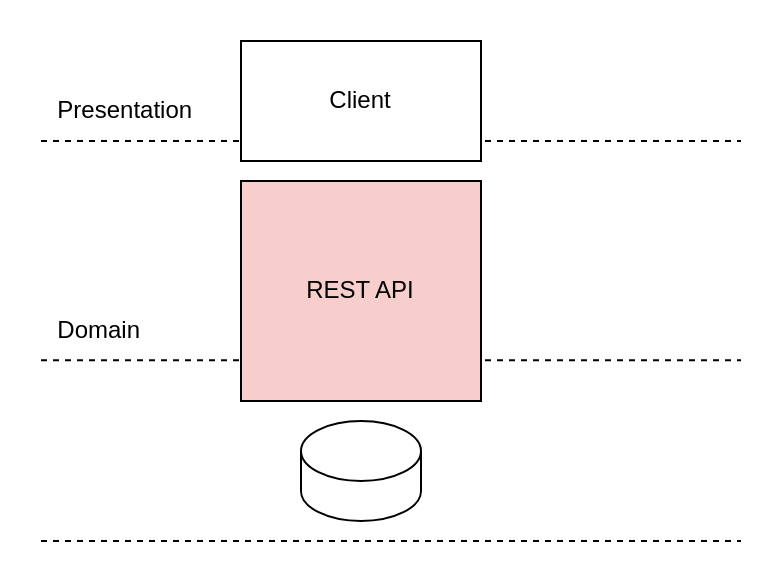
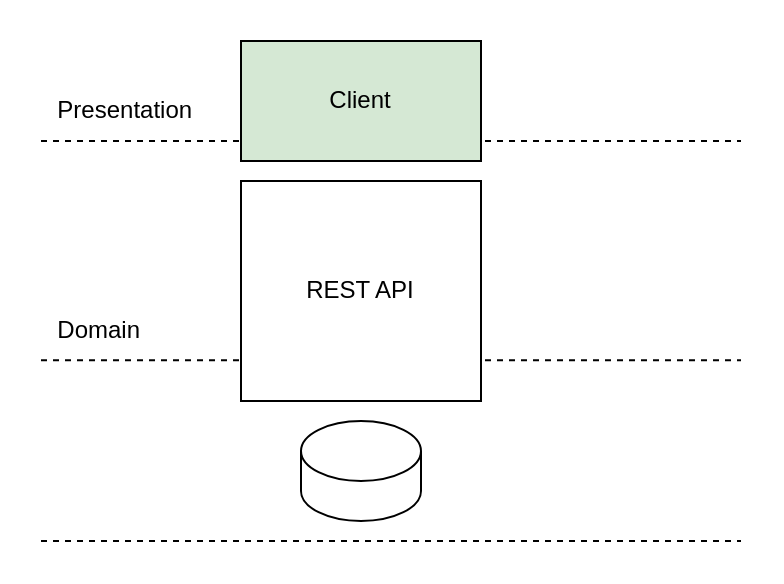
  <mxCell id="0" />
  <mxCell id="1" parent="0" />
  <mxCell id="2" value="" style="shape=cylinder3;whiteSpace=wrap;html=1;boundedLbl=1;backgroundOutline=1;size=15;" vertex="1" parent="1"><mxGeometry x="150" y="210" width="60" height="50" as="geometry" /></mxCell>
  <mxCell id="3" value="" style="group" vertex="1" connectable="0" parent="1"><mxGeometry x="20" y="40" width="350" height="30" as="geometry" /></mxCell>
  <mxCell id="4" value="" style="endArrow=none;dashed=1;html=1;rounded=0;" edge="1" parent="3"><mxGeometry width="50" height="50" relative="1" as="geometry"><mxPoint y="30" as="sourcePoint" /><mxPoint x="350" y="30" as="targetPoint" /></mxGeometry></mxCell>
  <mxCell id="5" value="&amp;nbsp; Presentation" style="text;html=1;align=left;verticalAlign=middle;whiteSpace=wrap;rounded=0;" vertex="1" parent="3"><mxGeometry width="110" height="30" as="geometry" /></mxCell>
  <mxCell id="6" value="" style="group" vertex="1" connectable="0" parent="1"><mxGeometry x="20" y="150" width="350" height="30" as="geometry" /></mxCell>
  <mxCell id="7" value="" style="endArrow=none;dashed=1;html=1;rounded=0;" edge="1" parent="6"><mxGeometry width="50" height="50" relative="1" as="geometry"><mxPoint y="29.66" as="sourcePoint" /><mxPoint x="350" y="29.66" as="targetPoint" /></mxGeometry></mxCell>
  <mxCell id="8" value="&amp;nbsp; Domain" style="text;html=1;align=left;verticalAlign=middle;whiteSpace=wrap;rounded=0;" vertex="1" parent="6"><mxGeometry width="110" height="30" as="geometry" /></mxCell>
  <mxCell id="9" value="" style="group" vertex="1" connectable="0" parent="1"><mxGeometry x="20" y="240" width="350" height="30" as="geometry" /></mxCell>
  <mxCell id="10" value="" style="endArrow=none;dashed=1;html=1;rounded=0;" edge="1" parent="9"><mxGeometry width="50" height="50" relative="1" as="geometry"><mxPoint y="30" as="sourcePoint" /><mxPoint x="350" y="30" as="targetPoint" /></mxGeometry></mxCell>
- <mxCell id="11" value="REST API" style="rounded=0;whiteSpace=wrap;html=1;fillColor=#f8cecc;" vertex="1" parent="1"><mxGeometry x="120" y="90" width="120" height="110" as="geometry" /></mxCell>
- <mxCell id="12" value="Client" style="rounded=0;whiteSpace=wrap;html=1;" vertex="1" parent="1"><mxGeometry x="120" y="20" width="120" height="60" as="geometry" /></mxCell>
+ <mxCell id="11" value="REST API" style="rounded=0;whiteSpace=wrap;html=1;" vertex="1" parent="1"><mxGeometry x="120" y="90" width="120" height="110" as="geometry" /></mxCell>
+ <mxCell id="12" value="Client" style="rounded=0;whiteSpace=wrap;html=1;fillColor=#d5e8d4;" vertex="1" parent="1"><mxGeometry x="120" y="20" width="120" height="60" as="geometry" /></mxCell>
